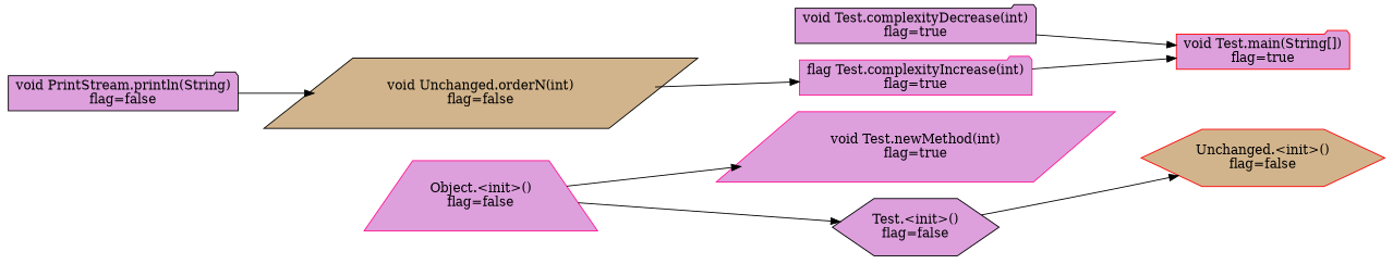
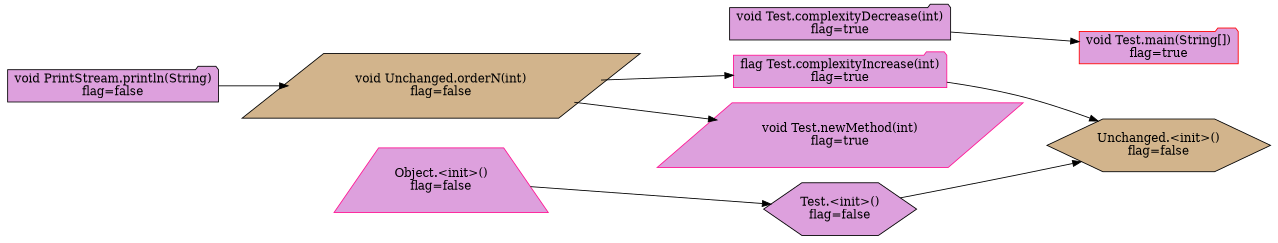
  digraph {
    rankdir=LR
    node [color=black fillcolor=plum shape=folder style=filled]
    n1 [label="Test.<init>()\nflag=false" shape=hexagon]
-   n2 [color=red fillcolor=tan label="Unchanged.<init>()\nflag=false" shape=hexagon]
+   n2 [fillcolor=tan label="Unchanged.<init>()\nflag=false" shape=hexagon]
    n3 [color=red label="void Test.main(String[])\nflag=true"]
    n4 [color=deeppink label="Object.<init>()\nflag=false" shape=trapezium]
    n5 [color=deeppink label="void Test.newMethod(int)\nflag=true" shape=parallelogram]
    n6 [color=deeppink label="flag Test.complexityIncrease(int)\nflag=true"]
    n7 [fillcolor=tan label="void Unchanged.orderN(int)\nflag=false" shape=parallelogram]
    n8 [label="void Test.complexityDecrease(int)\nflag=true"]
    n9 [label="void PrintStream.println(String)\nflag=false"]
    n1 -> n2
    n4 -> n1
-   n6 -> n3
-   n4 -> n5
+   n6 -> n2
+   n7 -> n5
    n7 -> n6
    n8 -> n3
    n9 -> n7
  }
